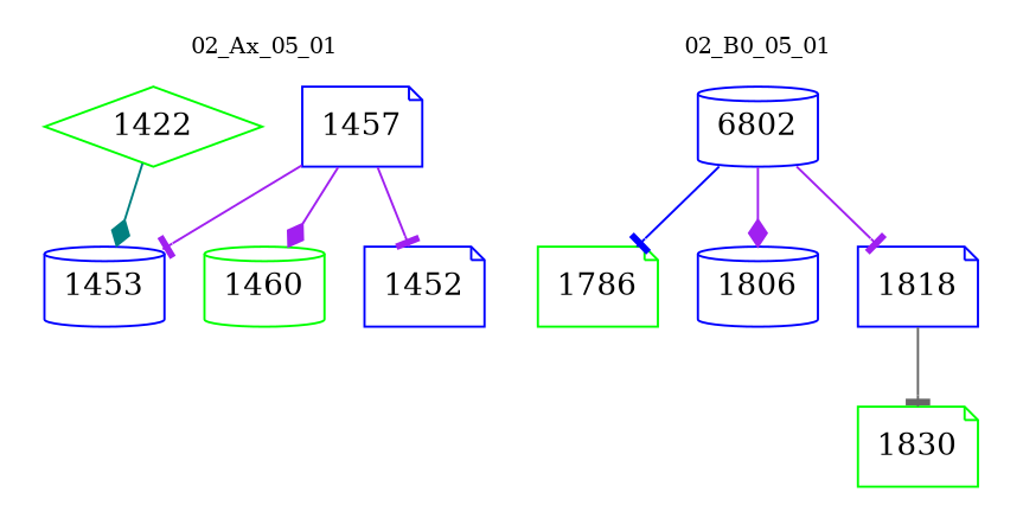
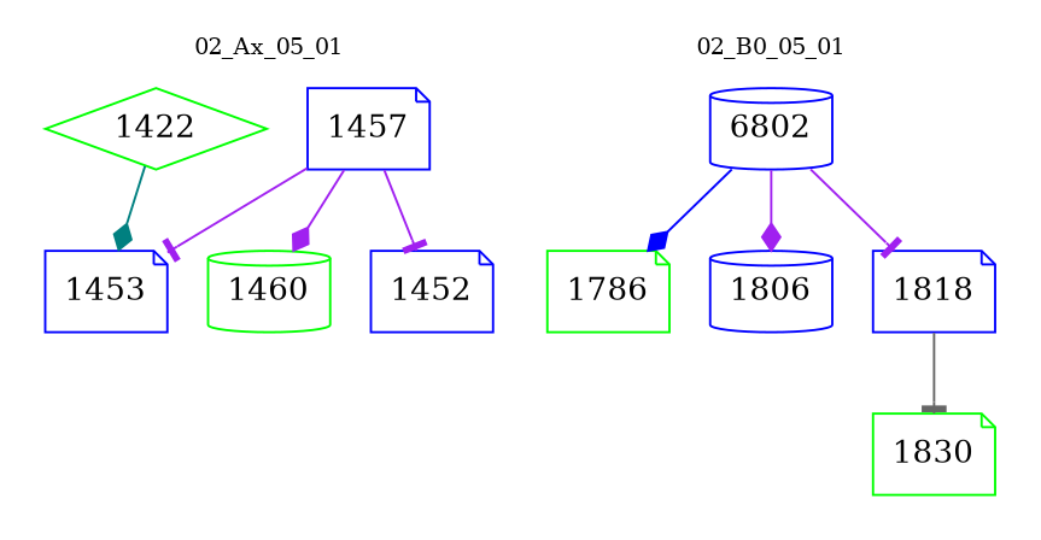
  digraph {
    node [color=blue shape=note]
    edge [arrowhead=tee color=purple]
    n1 [label=1457]
-   n2 [label=1453 shape=cylinder]
+   n2 [label=1453]
    n3 [color=green label=1460 shape=cylinder]
    n4 [label=1452]
    n5 [color=green label=1422 shape=diamond]
    n6 [label=6802 shape=cylinder]
    n7 [color=green label=1786]
    n8 [label=1806 shape=cylinder]
    n9 [label=1818]
    n10 [color=green label=1830]
    subgraph cluster_1 {
      color=white
      fontsize=10
      label="02_Ax_05_01"
      n1
      n2
      n3
      n4
      n5
    }
    subgraph cluster_2 {
      color=white
      fontsize=10
      label="02_B0_05_01"
      n6
      n7
      n8
      n9
      n10
    }
    n1 -> n2
    n1 -> n3 [arrowhead=diamond]
    n1 -> n4
    n5 -> n2 [arrowhead=diamond color=teal]
-   n6 -> n7 [color=blue]
+   n6 -> n7 [arrowhead=diamond color=blue]
    n6 -> n8 [arrowhead=diamond]
    n6 -> n9
    n9 -> n10 [color=gray40]
  }
